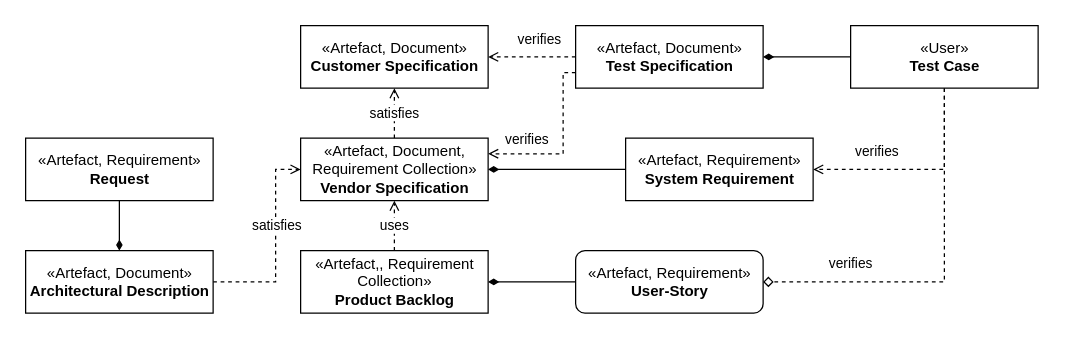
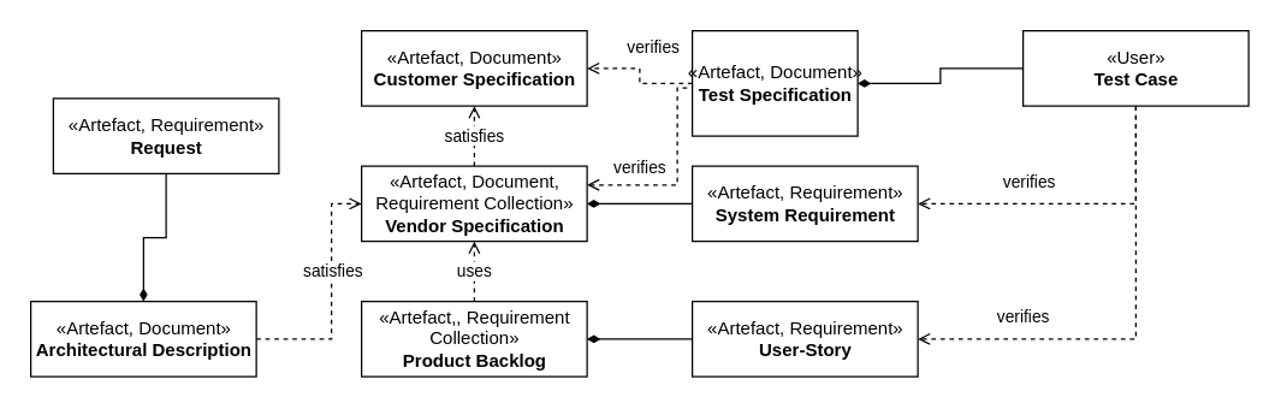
  <mxCell id="0" />
  <mxCell id="1" parent="0" />
  <mxCell id="2" value="«Artefact, Document»&lt;br&gt;&lt;b&gt;Customer Specification&lt;/b&gt;" style="html=1;" vertex="1" parent="1"><mxGeometry x="240" y="20" width="150" height="50" as="geometry" /></mxCell>
  <mxCell id="3" style="edgeStyle=orthogonalEdgeStyle;rounded=0;orthogonalLoop=1;jettySize=auto;html=1;entryX=1;entryY=0.5;entryDx=0;entryDy=0;dashed=1;endArrow=open;endFill=0;" edge="1" parent="1" source="7" target="2"><mxGeometry relative="1" as="geometry" /></mxCell>
  <mxCell id="4" value="verifies" style="edgeLabel;html=1;align=center;verticalAlign=middle;resizable=0;points=[];" vertex="1" connectable="0" parent="3"><mxGeometry x="0.269" relative="1" as="geometry"><mxPoint x="14" y="-15" as="offset" /></mxGeometry></mxCell>
  <mxCell id="5" style="edgeStyle=orthogonalEdgeStyle;rounded=0;orthogonalLoop=1;jettySize=auto;html=1;exitX=0;exitY=0.75;exitDx=0;exitDy=0;entryX=1;entryY=0.25;entryDx=0;entryDy=0;dashed=1;endArrow=open;endFill=0;" edge="1" parent="1" source="7" target="19"><mxGeometry relative="1" as="geometry"><Array as="points"><mxPoint x="450" y="58" /><mxPoint x="450" y="123" /></Array></mxGeometry></mxCell>
  <mxCell id="6" value="verifies" style="edgeLabel;html=1;align=center;verticalAlign=middle;resizable=0;points=[];" vertex="1" connectable="0" parent="5"><mxGeometry x="0.349" y="-2" relative="1" as="geometry"><mxPoint x="-14" y="-10" as="offset" /></mxGeometry></mxCell>
- <mxCell id="7" value="«Artefact, Document»&lt;br&gt;&lt;b&gt;Test Specification&lt;/b&gt;" style="html=1;" vertex="1" parent="1"><mxGeometry x="460" y="20" width="150" height="50" as="geometry" /></mxCell>
+ <mxCell id="7" value="«Artefact, Document»&lt;br&gt;&lt;b&gt;Test Specification&lt;/b&gt;" style="html=1;" vertex="1" parent="1"><mxGeometry x="460" y="20" width="110" height="70" as="geometry" /></mxCell>
  <mxCell id="8" style="edgeStyle=orthogonalEdgeStyle;rounded=0;orthogonalLoop=1;jettySize=auto;html=1;entryX=1;entryY=0.5;entryDx=0;entryDy=0;dashed=1;endArrow=open;endFill=0;" edge="1" parent="1" source="12" target="23"><mxGeometry relative="1" as="geometry"><Array as="points"><mxPoint x="755" y="135" /></Array></mxGeometry></mxCell>
  <mxCell id="9" value="verifies" style="edgeLabel;html=1;align=center;verticalAlign=middle;resizable=0;points=[];" vertex="1" connectable="0" parent="8"><mxGeometry x="-0.111" y="-3" relative="1" as="geometry"><mxPoint x="-44" y="-12" as="offset" /></mxGeometry></mxCell>
- <mxCell id="10" value="verifies" style="edgeStyle=orthogonalEdgeStyle;rounded=0;orthogonalLoop=1;jettySize=auto;html=1;entryX=1;entryY=0.5;entryDx=0;entryDy=0;dashed=1;endArrow=diamond;endFill=0;" edge="1" parent="1" source="12" target="25"><mxGeometry x="0.533" y="-15" relative="1" as="geometry"><Array as="points"><mxPoint x="755" y="225" /></Array><mxPoint as="offset" /></mxGeometry></mxCell>
+ <mxCell id="10" value="verifies" style="edgeStyle=orthogonalEdgeStyle;rounded=0;orthogonalLoop=1;jettySize=auto;html=1;entryX=1;entryY=0.5;entryDx=0;entryDy=0;dashed=1;endArrow=open;endFill=0;" edge="1" parent="1" source="12" target="25"><mxGeometry x="0.533" y="-15" relative="1" as="geometry"><Array as="points"><mxPoint x="755" y="225" /></Array><mxPoint as="offset" /></mxGeometry></mxCell>
  <mxCell id="11" style="edgeStyle=orthogonalEdgeStyle;rounded=0;orthogonalLoop=1;jettySize=auto;html=1;exitX=0;exitY=0.5;exitDx=0;exitDy=0;entryX=1;entryY=0.5;entryDx=0;entryDy=0;endArrow=diamondThin;endFill=1;" edge="1" parent="1" source="12" target="7"><mxGeometry relative="1" as="geometry" /></mxCell>
  <mxCell id="12" value="«User»&lt;br&gt;&lt;b&gt;Test Case&lt;/b&gt;" style="html=1;" vertex="1" parent="1"><mxGeometry x="680" y="20" width="150" height="50" as="geometry" /></mxCell>
  <mxCell id="13" style="edgeStyle=orthogonalEdgeStyle;rounded=0;orthogonalLoop=1;jettySize=auto;html=1;endArrow=diamondThin;endFill=1;" edge="1" parent="1" source="14" target="17"><mxGeometry relative="1" as="geometry" /></mxCell>
- <mxCell id="14" value="«Artefact, Requirement»&lt;br&gt;&lt;b&gt;Request&lt;/b&gt;" style="html=1;" vertex="1" parent="1"><mxGeometry x="20" y="110" width="150" height="50" as="geometry" /></mxCell>
+ <mxCell id="14" value="«Artefact, Requirement»&lt;br&gt;&lt;b&gt;Request&lt;/b&gt;" style="html=1;" vertex="1" parent="1"><mxGeometry x="35" y="65" width="150" height="50" as="geometry" /></mxCell>
  <mxCell id="15" style="edgeStyle=orthogonalEdgeStyle;rounded=0;orthogonalLoop=1;jettySize=auto;html=1;entryX=0;entryY=0.5;entryDx=0;entryDy=0;dashed=1;endArrow=open;endFill=0;" edge="1" parent="1" source="17" target="19"><mxGeometry relative="1" as="geometry"><Array as="points"><mxPoint x="220" y="225" /><mxPoint x="220" y="135" /></Array></mxGeometry></mxCell>
  <mxCell id="16" value="satisfies" style="edgeLabel;html=1;align=center;verticalAlign=middle;resizable=0;points=[];" vertex="1" connectable="0" parent="15"><mxGeometry x="0.294" relative="1" as="geometry"><mxPoint y="8" as="offset" /></mxGeometry></mxCell>
  <mxCell id="17" value="«Artefact, Document»&lt;br&gt;&lt;b&gt;Architectural Description&lt;/b&gt;" style="html=1;" vertex="1" parent="1"><mxGeometry x="20" y="200" width="150" height="50" as="geometry" /></mxCell>
  <mxCell id="18" value="satisfies" style="edgeStyle=orthogonalEdgeStyle;rounded=0;orthogonalLoop=1;jettySize=auto;html=1;entryX=0.5;entryY=1;entryDx=0;entryDy=0;endArrow=open;endFill=0;dashed=1;" edge="1" parent="1" source="19" target="2"><mxGeometry relative="1" as="geometry" /></mxCell>
  <mxCell id="19" value="«Artefact, Document, &lt;br&gt;Requirement Collection»&lt;br&gt;&lt;b&gt;Vendor Specification&lt;/b&gt;" style="html=1;" vertex="1" parent="1"><mxGeometry x="240" y="110" width="150" height="50" as="geometry" /></mxCell>
  <mxCell id="20" value="uses" style="edgeStyle=orthogonalEdgeStyle;rounded=0;orthogonalLoop=1;jettySize=auto;html=1;entryX=0.5;entryY=1;entryDx=0;entryDy=0;dashed=1;endArrow=open;endFill=0;" edge="1" parent="1" source="21" target="19"><mxGeometry relative="1" as="geometry" /></mxCell>
  <mxCell id="21" value="«Artefact,,&amp;nbsp;Requirement &lt;br&gt;Collection»&lt;br&gt;&lt;b&gt;Product Backlog&lt;/b&gt;" style="html=1;" vertex="1" parent="1"><mxGeometry x="240" y="200" width="150" height="50" as="geometry" /></mxCell>
  <mxCell id="22" style="edgeStyle=orthogonalEdgeStyle;rounded=0;orthogonalLoop=1;jettySize=auto;html=1;entryX=1;entryY=0.5;entryDx=0;entryDy=0;endArrow=diamondThin;endFill=1;" edge="1" parent="1" source="23" target="19"><mxGeometry relative="1" as="geometry" /></mxCell>
- <mxCell id="23" value="«Artefact, Requirement»&lt;br&gt;&lt;b&gt;System Requirement&lt;/b&gt;" style="html=1;" vertex="1" parent="1"><mxGeometry x="500" y="110" width="150" height="50" as="geometry" /></mxCell>
+ <mxCell id="23" value="«Artefact, Requirement»&lt;br&gt;&lt;b&gt;System Requirement&lt;/b&gt;" style="html=1;" vertex="1" parent="1"><mxGeometry x="460" y="110" width="150" height="50" as="geometry" /></mxCell>
  <mxCell id="24" style="edgeStyle=orthogonalEdgeStyle;rounded=0;orthogonalLoop=1;jettySize=auto;html=1;entryX=1;entryY=0.5;entryDx=0;entryDy=0;endArrow=diamondThin;endFill=1;" edge="1" parent="1" source="25" target="21"><mxGeometry relative="1" as="geometry" /></mxCell>
- <mxCell id="25" value="«Artefact, Requirement»&lt;br&gt;&lt;b&gt;User-Story&lt;/b&gt;" style="html=1;rounded=1;" vertex="1" parent="1"><mxGeometry x="460" y="200" width="150" height="50" as="geometry" /></mxCell>
+ <mxCell id="25" value="«Artefact, Requirement»&lt;br&gt;&lt;b&gt;User-Story&lt;/b&gt;" style="html=1;" vertex="1" parent="1"><mxGeometry x="460" y="200" width="150" height="50" as="geometry" /></mxCell>
